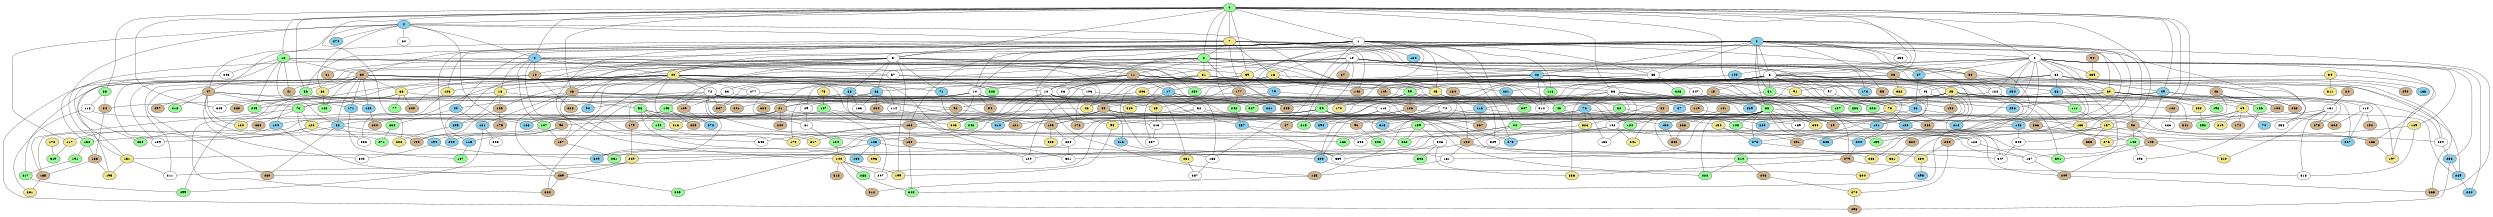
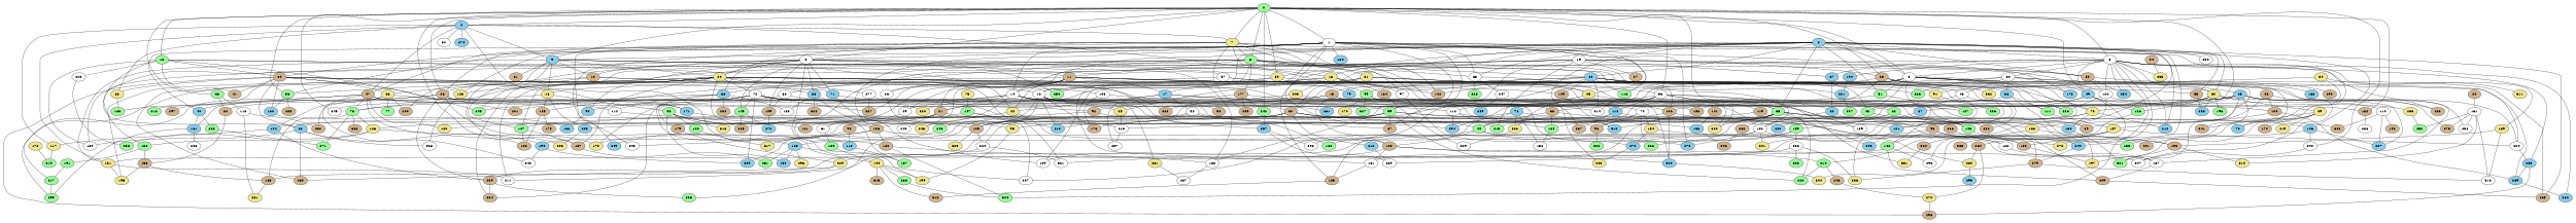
  graph {
    node [fillcolor=tan style=filled]
    0 [fillcolor=palegreen]
    1 [fillcolor=white]
    3 [fillcolor=white]
    4 [fillcolor=skyblue]
    5 [fillcolor=white]
    6 [fillcolor=white]
    7 [fillcolor=khaki]
    8 [fillcolor=palegreen]
    9 [fillcolor=skyblue]
    13 [fillcolor=palegreen]
    23
    28
    33 [fillcolor=palegreen]
    35 [fillcolor=palegreen]
    39 [fillcolor=khaki]
    49 [fillcolor=skyblue]
    53 [fillcolor=white]
    56 [fillcolor=palegreen]
    127 [fillcolor=palegreen]
    182
    206 [fillcolor=khaki]
    242 [fillcolor=palegreen]
    340 [fillcolor=white]
    345 [fillcolor=white]
    14 [fillcolor=white]
    17 [fillcolor=skyblue]
    20 [fillcolor=khaki]
    30
    40 [fillcolor=skyblue]
    44 [fillcolor=palegreen]
    45 [fillcolor=khaki]
    50
    59 [fillcolor=palegreen]
    65 [fillcolor=white]
    70 [fillcolor=skyblue]
    116 [fillcolor=palegreen]
    123 [fillcolor=khaki]
    164 [fillcolor=skyblue]
    188 [fillcolor=white]
    244 [fillcolor=skyblue]
    273 [fillcolor=skyblue]
    60 [fillcolor=khaki]
    32 [fillcolor=white]
    37 [fillcolor=skyblue]
    80
    122 [fillcolor=white]
    138
    169 [fillcolor=khaki]
    190 [fillcolor=skyblue]
    212 [fillcolor=skyblue]
    235 [fillcolor=khaki]
    253 [fillcolor=skyblue]
    254 [fillcolor=skyblue]
    263
    284 [fillcolor=skyblue]
    344 [fillcolor=palegreen]
    47
    64 [fillcolor=white]
    83 [fillcolor=khaki]
    99 [fillcolor=palegreen]
    117 [fillcolor=khaki]
    144 [fillcolor=khaki]
    151 [fillcolor=khaki]
    274 [fillcolor=skyblue]
    10
    11
    66 [fillcolor=khaki]
    68 [fillcolor=skyblue]
    71 [fillcolor=skyblue]
    88 [fillcolor=skyblue]
    90 [fillcolor=skyblue]
    109
    132 [fillcolor=palegreen]
    199 [fillcolor=khaki]
    221 [fillcolor=skyblue]
    250 [fillcolor=palegreen]
    51 [fillcolor=palegreen]
    15
    48 [fillcolor=palegreen]
    73 [fillcolor=khaki]
    98
    112 [fillcolor=white]
    130 [fillcolor=skyblue]
    167 [fillcolor=white]
    173 [fillcolor=skyblue]
    226 [fillcolor=palegreen]
    291
    327 [fillcolor=palegreen]
    336 [fillcolor=khaki]
    16 [fillcolor=khaki]
    22 [fillcolor=skyblue]
    97 [fillcolor=white]
    142
    249 [fillcolor=skyblue]
    255
    343 [fillcolor=white]
    12 [fillcolor=white]
    31 [fillcolor=khaki]
    63 [fillcolor=white]
    145 [fillcolor=palegreen]
    158
    177
    189 [fillcolor=white]
    200
    314 [fillcolor=white]
    18 [fillcolor=khaki]
    57 [fillcolor=white]
    81
    106
    107 [fillcolor=palegreen]
    137
    245 [fillcolor=palegreen]
    42 [fillcolor=khaki]
    41
    82 [fillcolor=skyblue]
    223 [fillcolor=white]
    38
    29 [fillcolor=white]
-   25 [fillcolor=khaki]
+   25 [fillcolor=skyblue]
    111 [fillcolor=palegreen]
    332 [fillcolor=khaki]
    92
    178 [fillcolor=khaki]
    181 [fillcolor=skyblue]
    201
    239
    84
    118 [fillcolor=white]
    330 [fillcolor=khaki]
    210 [fillcolor=skyblue]
    282
    96
    128 [fillcolor=white]
    143 [fillcolor=palegreen]
    161 [fillcolor=white]
    194 [fillcolor=skyblue]
    222 [fillcolor=palegreen]
    268
    278 [fillcolor=skyblue]
    303 [fillcolor=skyblue]
    61 [fillcolor=white]
    79 [fillcolor=skyblue]
    67 [fillcolor=skyblue]
    110 [fillcolor=white]
    186 [fillcolor=palegreen]
    276 [fillcolor=khaki]
    294 [fillcolor=skyblue]
    78 [fillcolor=palegreen]
    86 [fillcolor=skyblue]
    113 [fillcolor=skyblue]
    76 [fillcolor=skyblue]
    102 [fillcolor=white]
    119
    326 [fillcolor=khaki]
    160 [fillcolor=skyblue]
    285
    286 [fillcolor=white]
    257 [fillcolor=skyblue]
    347 [fillcolor=white]
    136
    21
    54
    85 [fillcolor=khaki]
    52 [fillcolor=white]
    74 [fillcolor=white]
    237 [fillcolor=white]
    72 [fillcolor=white]
    124 [fillcolor=palegreen]
    149
    162 [fillcolor=palegreen]
    195 [fillcolor=khaki]
    211 [fillcolor=white]
    225
    230
    260
    269 [fillcolor=skyblue]
    277 [fillcolor=white]
    321 [fillcolor=white]
    334
    55
    103 [fillcolor=white]
    114 [fillcolor=white]
    163 [fillcolor=palegreen]
    171 [fillcolor=skyblue]
    293
    232 [fillcolor=palegreen]
    108
    262 [fillcolor=palegreen]
    292 [fillcolor=white]
    62 [fillcolor=palegreen]
    207 [fillcolor=white]
    265
    146 [fillcolor=skyblue]
    87
    166 [fillcolor=skyblue]
    224 [fillcolor=white]
    313 [fillcolor=skyblue]
    228 [fillcolor=palegreen]
    247 [fillcolor=white]
    300 [fillcolor=skyblue]
    338 [fillcolor=white]
    287 [fillcolor=white]
    279
    2 [fillcolor=skyblue]
    133 [fillcolor=khaki]
    185
    259 [fillcolor=white]
    283 [fillcolor=khaki]
    176
    246 [fillcolor=palegreen]
    281 [fillcolor=khaki]
    309 [fillcolor=skyblue]
    101 [fillcolor=skyblue]
    135
    184
    203 [fillcolor=khaki]
    36 [fillcolor=skyblue]
    204 [fillcolor=white]
    258 [fillcolor=white]
    320 [fillcolor=khaki]
    256 [fillcolor=skyblue]
    69 [fillcolor=khaki]
    196 [fillcolor=palegreen]
    227 [fillcolor=skyblue]
    193
    324
    180
    147 [fillcolor=palegreen]
    318 [fillcolor=khaki]
    312
    43 [fillcolor=white]
    168 [fillcolor=skyblue]
    248 [fillcolor=khaki]
    290
    323 [fillcolor=palegreen]
    120 [fillcolor=khaki]
    105
    165
    216 [fillcolor=skyblue]
    302
    214 [fillcolor=palegreen]
    233 [fillcolor=khaki]
    197 [fillcolor=khaki]
    316 [fillcolor=white]
    198
    218 [fillcolor=palegreen]
    297
    342 [fillcolor=white]
    170 [fillcolor=khaki]
    319 [fillcolor=palegreen]
    288 [fillcolor=palegreen]
    315
    322
    26 [fillcolor=white]
    91 [fillcolor=khaki]
    331 [fillcolor=khaki]
    337
    104 [fillcolor=skyblue]
    77 [fillcolor=palegreen]
    299 [fillcolor=palegreen]
    183 [fillcolor=white]
    234
    213 [fillcolor=white]
    129 [fillcolor=white]
    328
    272 [fillcolor=skyblue]
    153
    191 [fillcolor=palegreen]
    307 [fillcolor=palegreen]
    139 [fillcolor=white]
    95 [fillcolor=khaki]
    89
    148 [fillcolor=palegreen]
    215 [fillcolor=palegreen]
    280 [fillcolor=khaki]
    301 [fillcolor=palegreen]
    209
    100
    179
    58 [fillcolor=palegreen]
    205 [fillcolor=skyblue]
    217 [fillcolor=palegreen]
    251 [fillcolor=palegreen]
    93
    126 [fillcolor=khaki]
    156 [fillcolor=skyblue]
-   240
+   240 [fillcolor=white]
    236 [fillcolor=palegreen]
    266
    317 [fillcolor=khaki]
    339 [fillcolor=white]
    238 [fillcolor=palegreen]
    241 [fillcolor=khaki]
    175
    329 [fillcolor=white]
    267
    154 [fillcolor=khaki]
    140 [fillcolor=palegreen]
    150 [fillcolor=skyblue]
    271 [fillcolor=palegreen]
    333
    19 [fillcolor=white]
    27
    115 [fillcolor=skyblue]
    187 [fillcolor=palegreen]
    261 [fillcolor=skyblue]
    125 [fillcolor=skyblue]
    152 [fillcolor=white]
    346
    275
    341
    157 [fillcolor=khaki]
    131 [fillcolor=white]
    24
    252 [fillcolor=palegreen]
    310 [fillcolor=khaki]
    208 [fillcolor=white]
    305 [fillcolor=palegreen]
    134 [fillcolor=palegreen]
    121
    220 [fillcolor=skyblue]
    298 [fillcolor=white]
    231 [fillcolor=khaki]
    34 [fillcolor=khaki]
    311 [fillcolor=khaki]
    202 [fillcolor=palegreen]
    159 [fillcolor=palegreen]
    46
    192
    325 [fillcolor=khaki]
    229 [fillcolor=khaki]
    155 [fillcolor=palegreen]
    174
    219 [fillcolor=khaki]
    306 [fillcolor=white]
    289 [fillcolor=skyblue]
    304 [fillcolor=khaki]
    296 [fillcolor=khaki]
    75 [fillcolor=khaki]
    94
    264
    335
    243
    295 [fillcolor=skyblue]
    141
    270 [fillcolor=khaki]
    308 [fillcolor=palegreen]
    172 [fillcolor=khaki]
    0 -- 1
    0 -- 3
    0 -- 4
    0 -- 5
    0 -- 6
    0 -- 7
    0 -- 8
    0 -- 9
    0 -- 13
    0 -- 23
    0 -- 28
    0 -- 33
    0 -- 35
    0 -- 39
    0 -- 49
    0 -- 53
    0 -- 56
    0 -- 127
    0 -- 182
    0 -- 206
    0 -- 242
    0 -- 340
    0 -- 345
    1 -- 5
    1 -- 56
    1 -- 14
    1 -- 17
    1 -- 20
    1 -- 30
    1 -- 40
    1 -- 44
    1 -- 45
    1 -- 50
    1 -- 59
    1 -- 65
    1 -- 70
    1 -- 116
    1 -- 123
    1 -- 164
    1 -- 188
    1 -- 244
    1 -- 273
    3 -- 6
+   3 -- 49
    3 -- 60
    3 -- 32
    3 -- 37
    3 -- 80
    3 -- 122
    3 -- 138
    3 -- 169
    3 -- 190
    3 -- 212
    3 -- 235
    3 -- 253
    3 -- 254
    3 -- 263
    3 -- 284
    3 -- 344
    4 -- 7
    4 -- 9
    4 -- 47
    4 -- 64
    4 -- 83
    4 -- 99
    4 -- 117
    4 -- 144
    4 -- 151
    4 -- 274
    5 -- 39
    5 -- 20
    5 -- 10
    5 -- 11
    5 -- 66
    5 -- 68
    5 -- 71
    5 -- 88
    5 -- 90
    5 -- 109
    5 -- 132
    5 -- 199
    5 -- 221
    5 -- 250
    6 -- 99
    6 -- 51
    6 -- 15
    6 -- 48
    6 -- 73
    6 -- 98
    6 -- 112
    6 -- 130
    6 -- 167
    6 -- 173
    6 -- 226
    6 -- 291
    6 -- 327
    6 -- 336
    7 -- 8
    7 -- 28
    7 -- 212
    7 -- 47
    7 -- 16
    7 -- 22
    7 -- 97
    7 -- 142
    7 -- 249
    7 -- 255
    7 -- 343
    8 -- 65
    8 -- 122
    8 -- 11
    8 -- 48
    8 -- 12
    8 -- 31
    8 -- 63
    8 -- 145
    8 -- 158
    8 -- 177
    8 -- 189
    8 -- 200
    8 -- 314
    9 -- 20
    9 -- 45
    9 -- 151
    9 -- 10
    9 -- 18
    9 -- 57
    9 -- 81
    9 -- 106
    9 -- 107
    9 -- 137
    13 -- 30
    13 -- 188
    13 -- 189
    13 -- 245
    13 -- 42
    13 -- 41
    13 -- 82
    13 -- 223
    23 -- 38
    23 -- 29
    23 -- 25
    23 -- 111
    23 -- 332
    28 -- 40
    28 -- 273
    28 -- 92
    28 -- 178
    28 -- 181
    28 -- 201
    28 -- 239
    33 -- 84
    33 -- 118
    35 -- 330
    35 -- 210
    35 -- 282
    35 -- 96
    35 -- 128
    35 -- 143
    35 -- 161
    35 -- 194
    35 -- 222
    35 -- 268
    35 -- 278
    35 -- 303
    39 -- 45
    39 -- 161
    39 -- 61
    39 -- 79
    49 -- 67
    49 -- 110
    49 -- 186
    49 -- 276
    49 -- 294
    53 -- 330
    53 -- 78
    53 -- 86
    53 -- 113
    53 -- 76
    53 -- 102
    53 -- 119
    53 -- 326
    56 -- 160
    56 -- 285
    182 -- 286
    242 -- 257
    340 -- 347
    14 -- 226
    14 -- 245
    14 -- 29
    14 -- 67
    14 -- 136
    14 -- 21
    14 -- 54
    14 -- 85
    17 -- 327
    17 -- 42
    17 -- 52
    17 -- 74
    17 -- 237
    20 -- 123
    20 -- 60
    20 -- 88
    20 -- 107
    20 -- 137
    20 -- 72
    20 -- 124
    20 -- 149
    20 -- 162
    20 -- 195
    20 -- 211
    20 -- 225
    20 -- 230
    20 -- 260
    20 -- 269
    20 -- 277
    20 -- 321
    20 -- 334
    30 -- 83
    30 -- 66
    30 -- 71
    30 -- 41
    30 -- 82
    30 -- 160
    30 -- 55
    30 -- 103
    30 -- 114
    30 -- 163
    30 -- 171
    30 -- 293
    40 -- 181
    40 -- 232
    44 -- 167
    44 -- 108
    44 -- 262
    44 -- 292
    45 -- 113
    45 -- 62
    45 -- 207
    50 -- 122
    50 -- 254
    50 -- 265
    59 -- 82
    59 -- 222
    59 -- 146
    59 -- 87
    59 -- 166
    59 -- 224
    59 -- 313
    65 -- 228
    65 -- 247
    65 -- 300
    116 -- 314
    123 -- 338
    188 -- 287
    244 -- 279
    60 -- 106
    60 -- 84
    60 -- 186
    60 -- 256
    60 -- 69
    60 -- 196
    60 -- 227
    32 -- 49
    32 -- 36
    32 -- 43
    32 -- 168
    32 -- 248
    32 -- 290
    32 -- 323
    37 -- 86
    80 -- 138
    80 -- 98
    80 -- 120
    80 -- 105
    80 -- 165
    80 -- 216
    80 -- 302
    122 -- 226
    122 -- 214
    122 -- 233
    138 -- 197
    169 -- 193
    169 -- 316
    190 -- 221
    253 -- 269
    253 -- 293
    47 -- 127
    47 -- 78
    47 -- 171
    47 -- 120
    47 -- 198
    47 -- 218
    47 -- 297
    47 -- 342
    83 -- 163
    99 -- 244
    99 -- 327
    99 -- 106
    99 -- 108
    99 -- 170
    117 -- 319
    144 -- 199
    144 -- 207
    144 -- 312
    144 -- 288
    144 -- 315
    151 -- 195
    151 -- 211
    10 -- 56
    10 -- 12
    10 -- 245
    10 -- 322
    11 -- 14
    11 -- 17
    11 -- 73
    11 -- 18
    11 -- 42
    11 -- 330
    11 -- 21
    11 -- 26
    11 -- 91
    11 -- 331
    11 -- 337
    66 -- 80
    66 -- 200
    66 -- 104
    66 -- 77
    66 -- 299
    68 -- 178
    68 -- 201
    68 -- 114
    68 -- 183
    68 -- 234
    71 -- 105
    71 -- 213
    88 -- 320
    88 -- 183
    88 -- 129
    88 -- 328
    90 -- 166
    109 -- 272
    132 -- 153
    132 -- 191
    221 -- 307
    51 -- 127
    51 -- 255
    15 -- 35
    15 -- 92
    15 -- 21
    15 -- 139
    48 -- 95
    48 -- 89
    73 -- 212
    73 -- 130
    73 -- 313
    73 -- 176
    98 -- 138
    98 -- 321
    98 -- 193
    98 -- 148
    112 -- 294
    112 -- 215
    112 -- 280
    130 -- 301
    167 -- 209
    16 -- 250
    16 -- 142
    16 -- 101
    16 -- 135
    16 -- 184
    16 -- 203
    22 -- 116
    22 -- 142
    22 -- 314
    22 -- 282
    22 -- 85
    22 -- 149
    22 -- 87
    22 -- 36
    22 -- 204
    22 -- 258
    22 -- 320
    97 -- 278
    12 -- 59
    12 -- 38
    12 -- 210
    12 -- 257
    12 -- 176
    12 -- 246
    12 -- 281
    12 -- 309
    31 -- 53
    31 -- 80
    31 -- 68
    31 -- 43
    31 -- 129
    31 -- 148
    63 -- 109
    63 -- 334
    63 -- 100
    145 -- 225
    145 -- 272
    145 -- 179
    177 -- 242
    177 -- 255
    177 -- 209
    177 -- 179
    18 -- 78
    18 -- 135
    18 -- 58
    18 -- 205
    57 -- 97
    57 -- 323
    57 -- 217
    106 -- 143
    106 -- 300
    106 -- 215
    107 -- 137
    107 -- 198
    137 -- 251
    42 -- 108
    42 -- 248
    82 -- 189
    82 -- 194
    82 -- 260
    82 -- 338
    223 -- 238
    38 -- 44
    38 -- 124
    38 -- 266
    29 -- 61
    25 -- 48
    25 -- 73
    25 -- 158
    25 -- 347
    25 -- 204
    25 -- 213
    25 -- 301
    25 -- 261
    25 -- 275
    25 -- 341
    111 -- 157
    92 -- 96
    92 -- 225
    181 -- 299
    181 -- 208
    239 -- 334
    239 -- 305
    84 -- 153
    118 -- 166
    118 -- 231
    96 -- 202
    128 -- 167
    143 -- 291
    161 -- 185
    194 -- 309
    194 -- 342
    268 -- 346
    278 -- 283
    61 -- 134
    79 -- 182
    79 -- 305
    67 -- 241
    110 -- 227
    110 -- 302
    110 -- 192
    186 -- 298
    78 -- 165
    78 -- 126
    78 -- 271
    78 -- 333
    86 -- 102
    86 -- 133
    113 -- 205
    113 -- 267
    113 -- 220
    76 -- 326
    76 -- 185
    76 -- 101
    76 -- 152
    76 -- 121
    102 -- 273
    102 -- 128
    102 -- 241
    102 -- 125
    119 -- 124
    119 -- 139
    326 -- 329
    160 -- 230
    257 -- 292
    257 -- 339
    136 -- 244
    136 -- 343
    136 -- 178
    136 -- 180
    21 -- 104
    21 -- 93
    21 -- 126
    21 -- 156
    21 -- 240
    85 -- 213
    52 -- 130
    52 -- 107
    52 -- 87
    52 -- 105
    74 -- 96
    74 -- 262
    74 -- 154
    72 -- 345
    72 -- 90
    72 -- 145
    72 -- 102
    72 -- 279
    72 -- 309
    72 -- 337
    72 -- 89
    72 -- 261
    72 -- 125
    124 -- 152
    149 -- 313
    269 -- 284
    277 -- 294
    277 -- 337
    55 -- 256
    103 -- 112
    103 -- 176
    114 -- 121
    171 -- 187
    232 -- 271
    108 -- 161
    108 -- 347
    108 -- 214
    108 -- 129
    62 -- 143
    62 -- 159
    146 -- 340
    146 -- 211
    146 -- 227
    224 -- 321
    224 -- 229
    247 -- 289
    300 -- 304
    279 -- 336
    279 -- 316
    2 -- 3
    2 -- 6
    2 -- 9
    2 -- 35
    2 -- 39
    2 -- 14
    2 -- 50
    2 -- 65
    2 -- 60
    2 -- 51
    2 -- 16
    2 -- 22
    2 -- 12
    2 -- 136
    2 -- 55
    2 -- 265
    2 -- 146
    2 -- 133
    2 -- 185
    2 -- 259
    2 -- 283
    133 -- 193
    133 -- 324
    185 -- 312
    246 -- 317
    281 -- 287
    101 -- 303
    135 -- 198
    135 -- 175
    184 -- 329
    203 -- 322
    203 -- 267
    36 -- 44
    36 -- 111
    36 -- 197
    204 -- 253
    69 -- 70
    69 -- 341
    69 -- 155
    69 -- 174
    69 -- 219
    193 -- 301
    193 -- 310
    324 -- 331
    180 -- 188
    180 -- 344
    147 -- 210
    147 -- 207
    147 -- 318
    43 -- 101
    43 -- 220
    105 -- 224
    105 -- 325
    165 -- 231
    216 -- 339
    214 -- 222
    214 -- 243
    233 -- 252
    288 -- 344
    26 -- 95
    91 -- 236
    104 -- 117
    104 -- 239
    213 -- 237
    153 -- 195
    153 -- 165
    191 -- 217
    95 -- 199
    148 -- 151
    148 -- 209
    148 -- 298
    280 -- 295
    209 -- 265
    100 -- 269
    100 -- 157
    179 -- 229
    58 -- 136
    58 -- 318
    58 -- 248
    58 -- 140
    58 -- 150
    205 -- 206
    217 -- 299
    93 -- 249
    93 -- 115
    126 -- 132
    126 -- 180
    126 -- 238
    156 -- 346
    266 -- 276
    154 -- 278
    154 -- 155
    140 -- 317
    19 -- 23
    19 -- 28
    19 -- 50
    19 -- 59
    19 -- 37
    19 -- 173
    19 -- 26
    19 -- 215
    19 -- 27
    19 -- 115
    115 -- 187
    125 -- 300
    125 -- 251
    125 -- 150
    125 -- 296
    157 -- 204
    157 -- 304
    157 -- 264
    157 -- 335
    131 -- 258
    131 -- 316
    131 -- 275
    131 -- 252
    131 -- 310
    24 -- 131
    134 -- 144
    34 -- 197
    34 -- 91
    34 -- 311
    159 -- 162
    159 -- 262
    159 -- 306
    46 -- 263
    46 -- 89
    46 -- 100
    229 -- 239
    229 -- 260
    306 -- 336
    306 -- 339
    306 -- 308
    75 -- 147
    94 -- 235
    264 -- 280
    264 -- 270
    243 -- 270
    141 -- 156
    270 -- 293
    172 -- 319
  }
